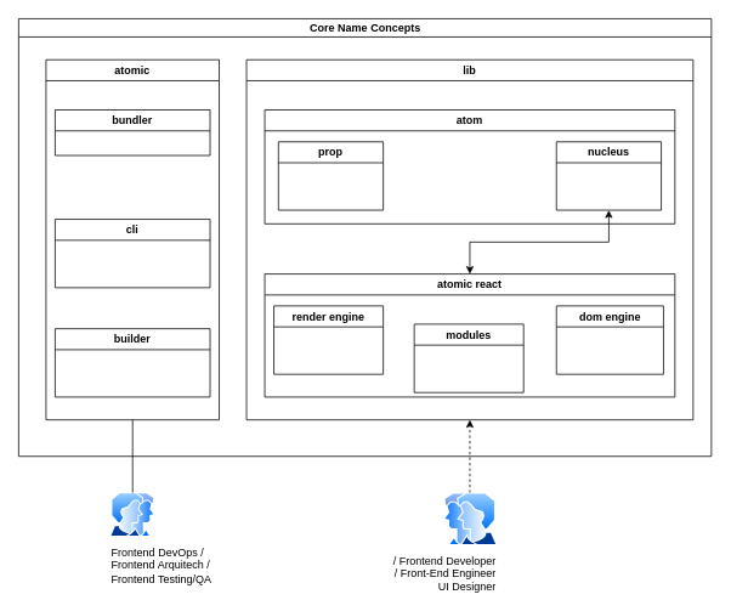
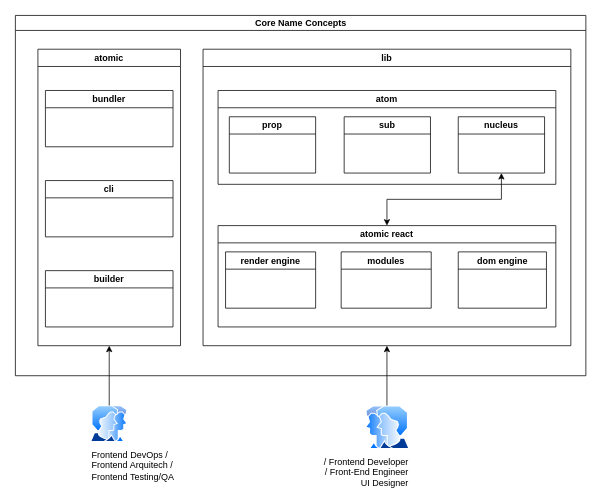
  <mxCell id="0" />
  <mxCell id="1" parent="0" />
  <mxCell id="2" value="Core Name Concepts" style="swimlane;html=1;startSize=20;horizontal=1;containerType=tree;glass=0;" parent="1" vertex="1"><mxGeometry x="20" y="20" width="760" height="480" as="geometry" /></mxCell>
  <mxCell id="3" value="atomic" style="swimlane;whiteSpace=wrap;html=1;" vertex="1" parent="2"><mxGeometry x="30" y="45" width="190" height="395" as="geometry" /></mxCell>
- <mxCell id="4" value="bundler" style="swimlane;whiteSpace=wrap;html=1;" vertex="1" parent="3"><mxGeometry x="10" y="55" width="170" height="50" as="geometry" /></mxCell>
+ <mxCell id="4" value="bundler" style="swimlane;whiteSpace=wrap;html=1;" vertex="1" parent="3"><mxGeometry x="10" y="55" width="170" height="75" as="geometry" /></mxCell>
  <mxCell id="5" value="cli" style="swimlane;whiteSpace=wrap;html=1;" vertex="1" parent="3"><mxGeometry x="10" y="175" width="170" height="75" as="geometry" /></mxCell>
  <mxCell id="6" value="builder" style="swimlane;whiteSpace=wrap;html=1;" vertex="1" parent="3"><mxGeometry x="10" y="295" width="170" height="75" as="geometry" /></mxCell>
  <mxCell id="7" value="lib" style="swimlane;whiteSpace=wrap;html=1;" vertex="1" parent="2"><mxGeometry x="250" y="45" width="490" height="395" as="geometry" /></mxCell>
  <mxCell id="8" value="atom" style="swimlane;whiteSpace=wrap;html=1;" vertex="1" parent="7"><mxGeometry x="20" y="55" width="450" height="125" as="geometry" /></mxCell>
  <mxCell id="9" value="prop" style="swimlane;whiteSpace=wrap;html=1;" vertex="1" parent="8"><mxGeometry x="15" y="35" width="115" height="75" as="geometry" /></mxCell>
+ <mxCell id="10" value="sub" style="swimlane;whiteSpace=wrap;html=1;" vertex="1" parent="8"><mxGeometry x="168" y="35" width="115" height="75" as="geometry" /></mxCell>
  <mxCell id="11" value="nucleus" style="swimlane;whiteSpace=wrap;html=1;" vertex="1" parent="8"><mxGeometry x="320" y="35" width="115" height="75" as="geometry" /></mxCell>
  <mxCell id="12" value="atomic react" style="swimlane;whiteSpace=wrap;html=1;" vertex="1" parent="7"><mxGeometry x="20" y="235" width="450" height="135" as="geometry" /></mxCell>
  <mxCell id="13" value="render engine" style="swimlane;whiteSpace=wrap;html=1;" vertex="1" parent="12"><mxGeometry x="10" y="35" width="120" height="75" as="geometry" /></mxCell>
- <mxCell id="14" value="modules" style="swimlane;whiteSpace=wrap;html=1;" vertex="1" parent="12"><mxGeometry x="164" y="55" width="120" height="75" as="geometry" /></mxCell>
+ <mxCell id="14" value="modules" style="swimlane;whiteSpace=wrap;html=1;" vertex="1" parent="12"><mxGeometry x="164" y="35" width="120" height="75" as="geometry" /></mxCell>
  <mxCell id="15" value="dom engine" style="swimlane;whiteSpace=wrap;html=1;" vertex="1" parent="12"><mxGeometry x="320" y="35" width="117.5" height="75" as="geometry" /></mxCell>
  <mxCell id="16" style="edgeStyle=orthogonalEdgeStyle;rounded=0;orthogonalLoop=1;jettySize=auto;html=1;startArrow=classic;startFill=1;" edge="1" parent="7" source="12" target="11"><mxGeometry relative="1" as="geometry"><mxPoint x="270" y="192.5" as="targetPoint" /></mxGeometry></mxCell>
- <mxCell id="17" style="edgeStyle=orthogonalEdgeStyle;rounded=0;orthogonalLoop=1;jettySize=auto;html=1;endArrow=none;" edge="1" parent="1" source="18" target="3"><mxGeometry relative="1" as="geometry" /></mxCell>
+ <mxCell id="17" style="edgeStyle=orthogonalEdgeStyle;rounded=0;orthogonalLoop=1;jettySize=auto;html=1;" edge="1" parent="1" source="18" target="3"><mxGeometry relative="1" as="geometry" /></mxCell>
  <mxCell id="18" value="Frontend DevOps /&lt;div align=&quot;left&quot;&gt;Frontend Arquitech /&lt;br&gt;Frontend Testing/QA&lt;br&gt;&lt;/div&gt;&lt;div align=&quot;left&quot;&gt;&lt;br&gt;&lt;/div&gt;" style="image;aspect=fixed;perimeter=ellipsePerimeter;html=1;align=left;shadow=0;dashed=0;spacingTop=3;image=img/lib/active_directory/user_accounts.svg;" vertex="1" parent="1"><mxGeometry x="120" y="540" width="50" height="48.5" as="geometry" /></mxCell>
- <mxCell id="19" style="edgeStyle=orthogonalEdgeStyle;rounded=0;orthogonalLoop=1;jettySize=auto;html=1;dashed=1;" edge="1" parent="1" source="20" target="7"><mxGeometry relative="1" as="geometry" /></mxCell>
+ <mxCell id="19" style="edgeStyle=orthogonalEdgeStyle;rounded=0;orthogonalLoop=1;jettySize=auto;html=1;" edge="1" parent="1" source="20" target="7"><mxGeometry relative="1" as="geometry" /></mxCell>
  <mxCell id="20" value="/ Frontend Developer&lt;br&gt;/ Front-End Engineer&lt;br&gt;UI Designer" style="image;aspect=fixed;perimeter=ellipsePerimeter;html=1;align=right;shadow=0;dashed=0;spacingTop=3;image=img/lib/active_directory/user_accounts.svg;rotatable=1;direction=east;portConstraintRotation=0;container=0;resizeWidth=0;flipH=1;" vertex="1" parent="1"><mxGeometry x="485" y="540" width="60" height="58.2" as="geometry" /></mxCell>
